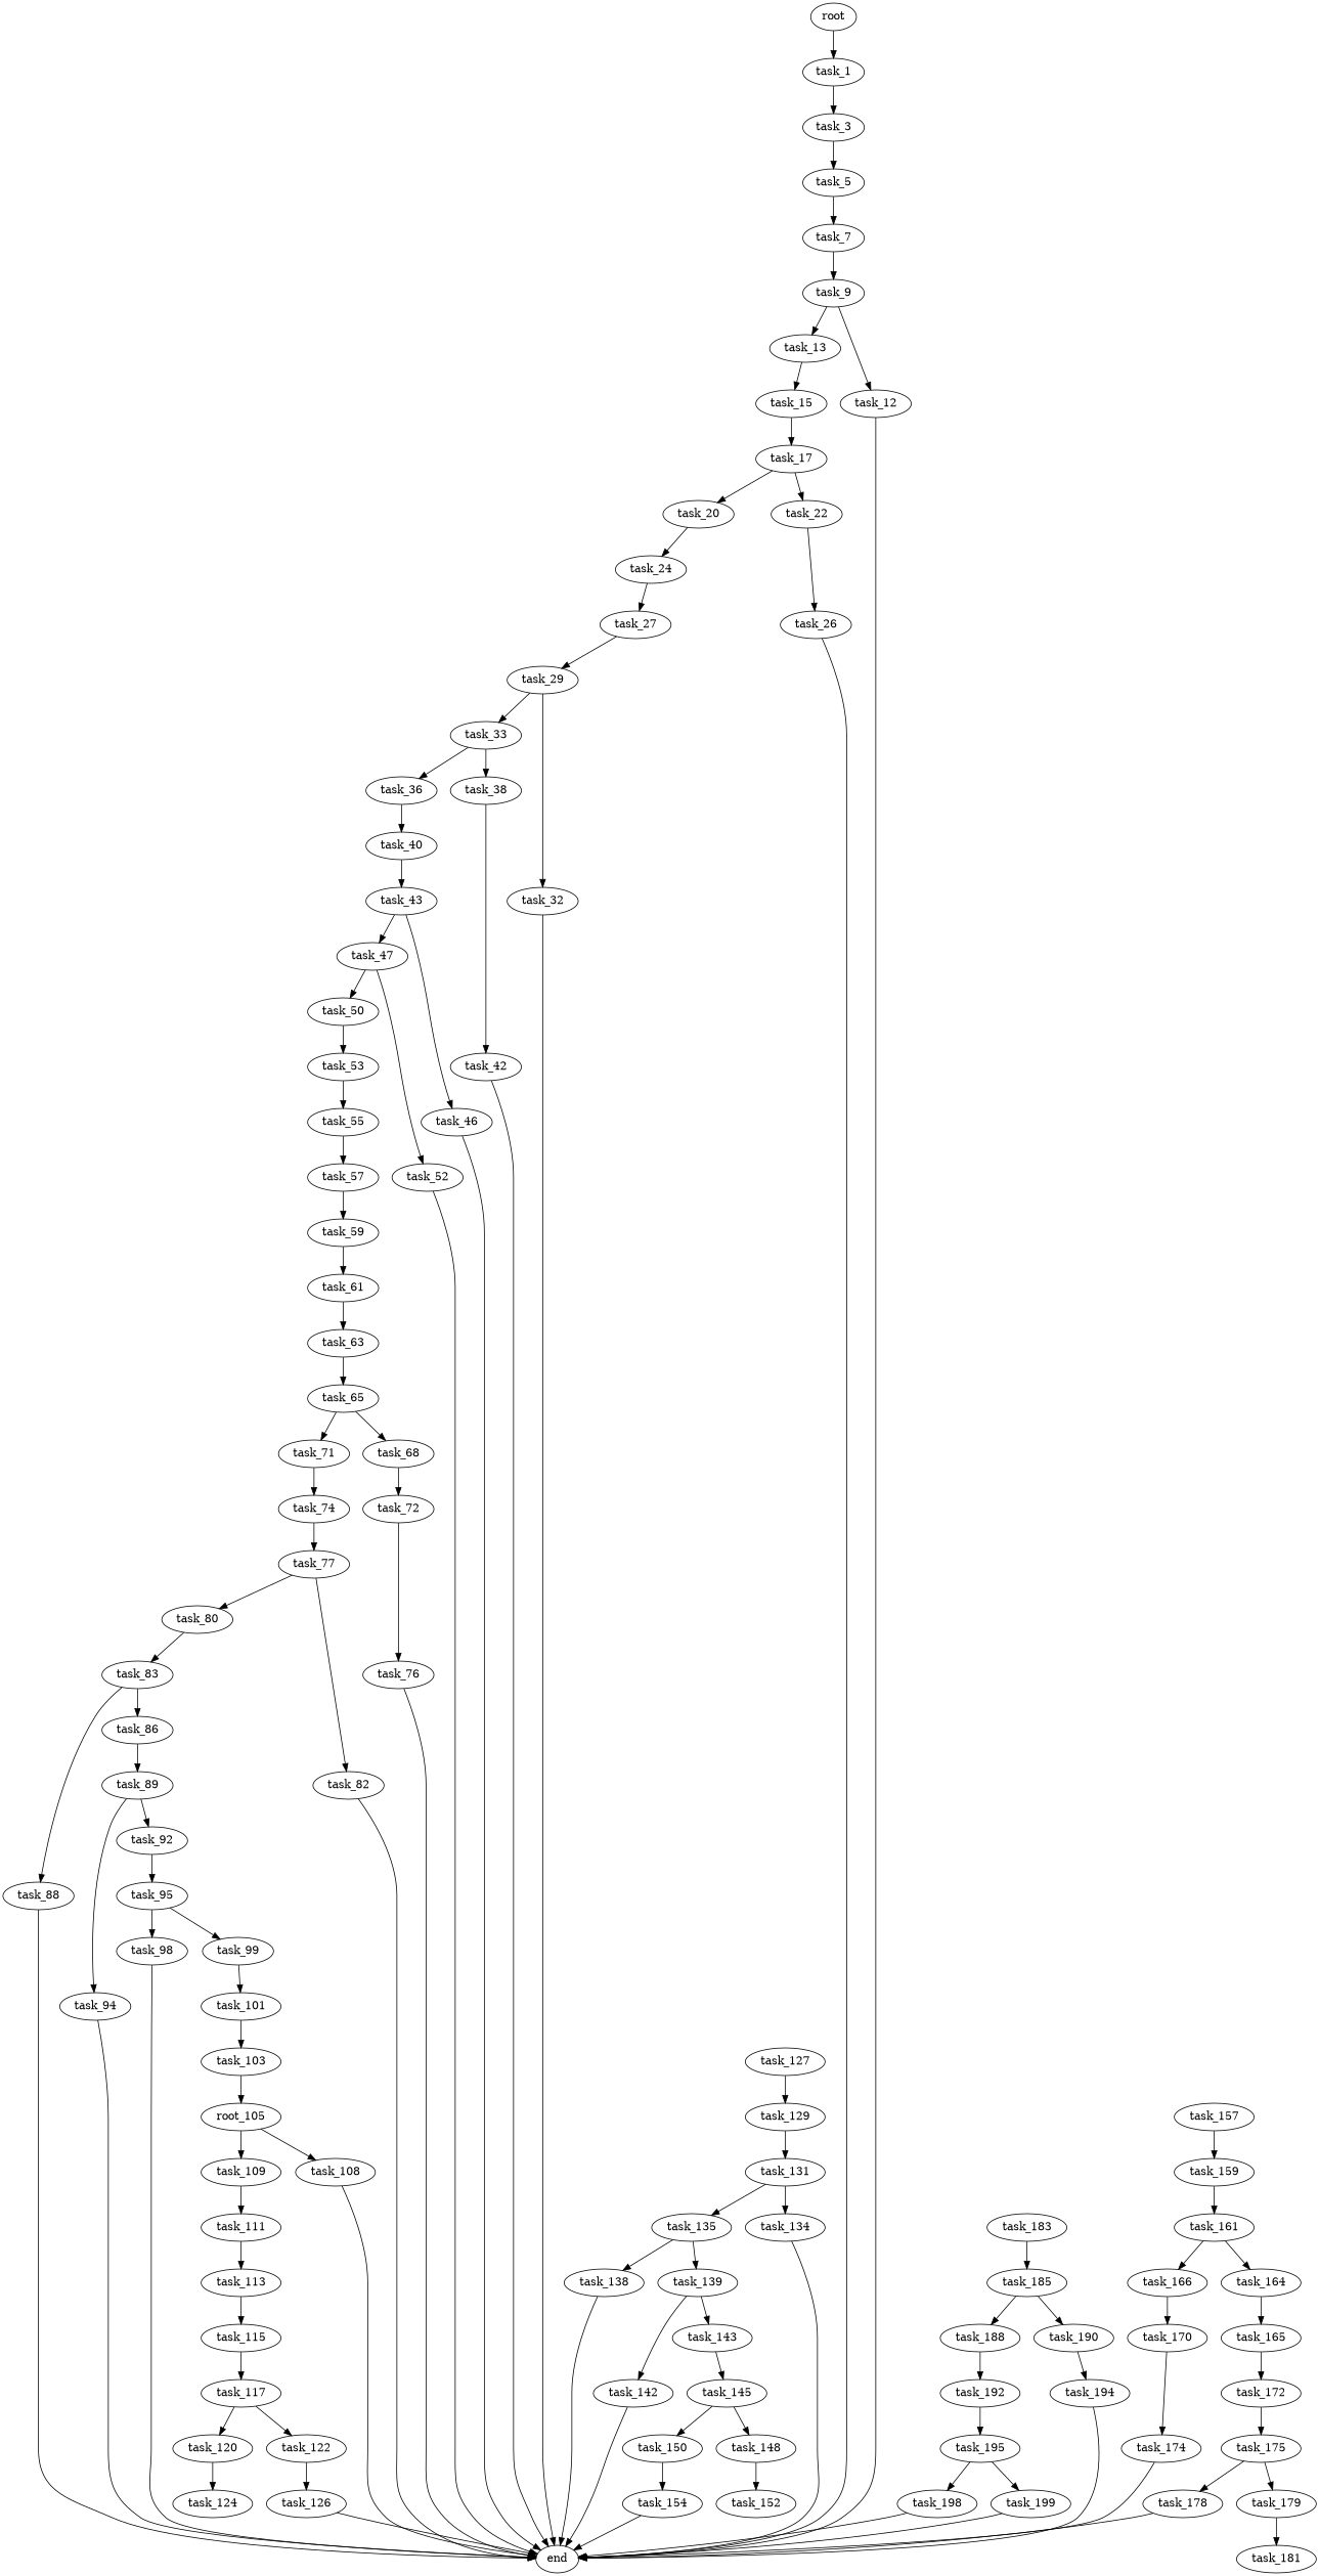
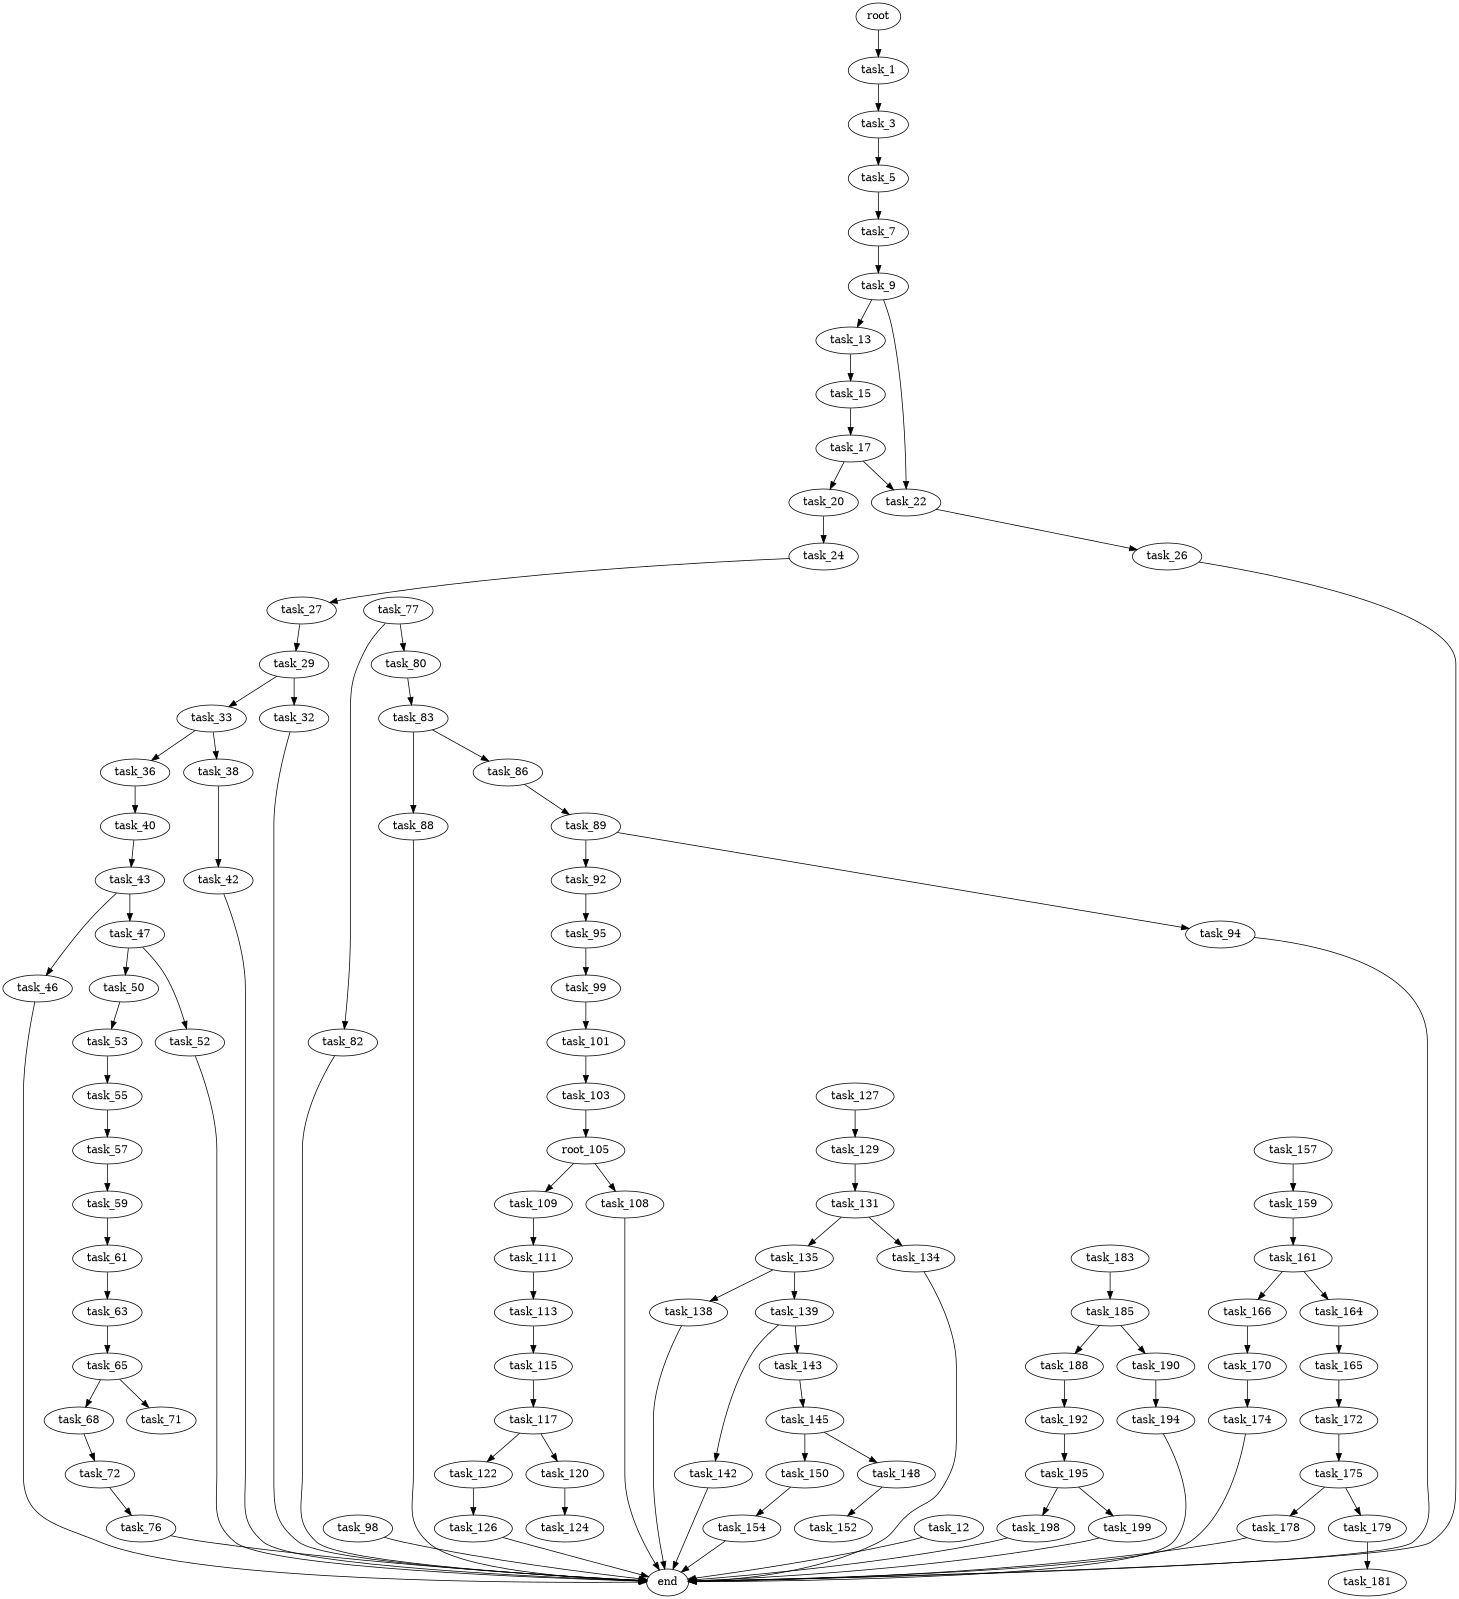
  digraph {
    root
    task_1
    task_3
    task_5
    task_7
    task_9
    task_12
    task_13
    end
    task_15
    task_17
    task_20
    task_22
    task_24
    task_26
    task_27
    task_29
    task_32
    task_33
    task_36
    task_38
    task_40
    task_42
    task_43
    task_46
    task_47
    task_50
    task_52
    task_53
    task_55
    task_57
    task_59
    task_61
    task_63
    task_65
    task_68
    n37 [label=task_71]
    task_72
-   task_74
    task_76
    task_77
    task_80
    task_82
    task_83
    task_86
    task_88
    task_89
    task_92
    task_94
    task_95
    task_98
    task_99
    task_101
    task_103
    n55 [label=root_105]
    task_108
    task_109
    task_111
    task_113
    task_115
    task_117
    task_120
    task_122
    task_124
    task_126
    task_127
    task_129
    task_131
    task_134
    task_135
    task_138
    task_139
    task_142
    task_143
    task_145
    task_148
    task_150
    task_152
    task_154
    task_157
    task_159
    task_161
    task_164
    task_166
    n85 [label=task_165]
    task_170
    task_172
    task_174
    task_175
    task_178
    task_179
    task_181
    task_183
    task_185
    task_188
    task_190
    task_192
    task_194
    task_195
    task_198
    task_199
    root -> task_1
    task_1 -> task_3
    task_3 -> task_5
    task_5 -> task_7
    task_7 -> task_9
-   task_9 -> task_12
+   task_9 -> task_22
    task_9 -> task_13
    task_12 -> end
    task_13 -> task_15
    task_15 -> task_17
    task_17 -> task_20
    task_17 -> task_22
    task_20 -> task_24
    task_22 -> task_26
    task_24 -> task_27
    task_26 -> end
    task_27 -> task_29
    task_29 -> task_32
    task_29 -> task_33
    task_32 -> end
    task_33 -> task_36
    task_33 -> task_38
    task_36 -> task_40
    task_38 -> task_42
    task_40 -> task_43
    task_42 -> end
    task_43 -> task_46
    task_43 -> task_47
    task_46 -> end
    task_47 -> task_50
    task_47 -> task_52
    task_50 -> task_53
    task_52 -> end
    task_53 -> task_55
    task_55 -> task_57
    task_57 -> task_59
    task_59 -> task_61
    task_61 -> task_63
    task_63 -> task_65
    task_65 -> task_68
    task_65 -> n37
    task_68 -> task_72
-   n37 -> task_74
    task_72 -> task_76
-   task_74 -> task_77
    task_76 -> end
    task_77 -> task_80
    task_77 -> task_82
    task_80 -> task_83
    task_82 -> end
    task_83 -> task_86
    task_83 -> task_88
    task_86 -> task_89
    task_88 -> end
    task_89 -> task_92
    task_89 -> task_94
    task_92 -> task_95
    task_94 -> end
-   task_95 -> task_98
    task_95 -> task_99
    task_98 -> end
    task_99 -> task_101
    task_101 -> task_103
    task_103 -> n55
    n55 -> task_108
    n55 -> task_109
    task_108 -> end
    task_109 -> task_111
    task_111 -> task_113
    task_113 -> task_115
    task_115 -> task_117
    task_117 -> task_120
    task_117 -> task_122
    task_120 -> task_124
    task_122 -> task_126
    task_126 -> end
    task_127 -> task_129
    task_129 -> task_131
    task_131 -> task_134
    task_131 -> task_135
    task_134 -> end
    task_135 -> task_138
    task_135 -> task_139
    task_138 -> end
    task_139 -> task_142
    task_139 -> task_143
    task_142 -> end
    task_143 -> task_145
    task_145 -> task_148
    task_145 -> task_150
    task_148 -> task_152
    task_150 -> task_154
    task_154 -> end
    task_157 -> task_159
    task_159 -> task_161
    task_161 -> task_164
    task_161 -> task_166
    task_164 -> n85
    task_166 -> task_170
    n85 -> task_172
    task_170 -> task_174
    task_172 -> task_175
    task_174 -> end
    task_175 -> task_178
    task_175 -> task_179
    task_178 -> end
    task_179 -> task_181
    task_183 -> task_185
    task_185 -> task_188
    task_185 -> task_190
    task_188 -> task_192
    task_190 -> task_194
    task_192 -> task_195
    task_194 -> end
    task_195 -> task_198
    task_195 -> task_199
    task_198 -> end
    task_199 -> end
  }
